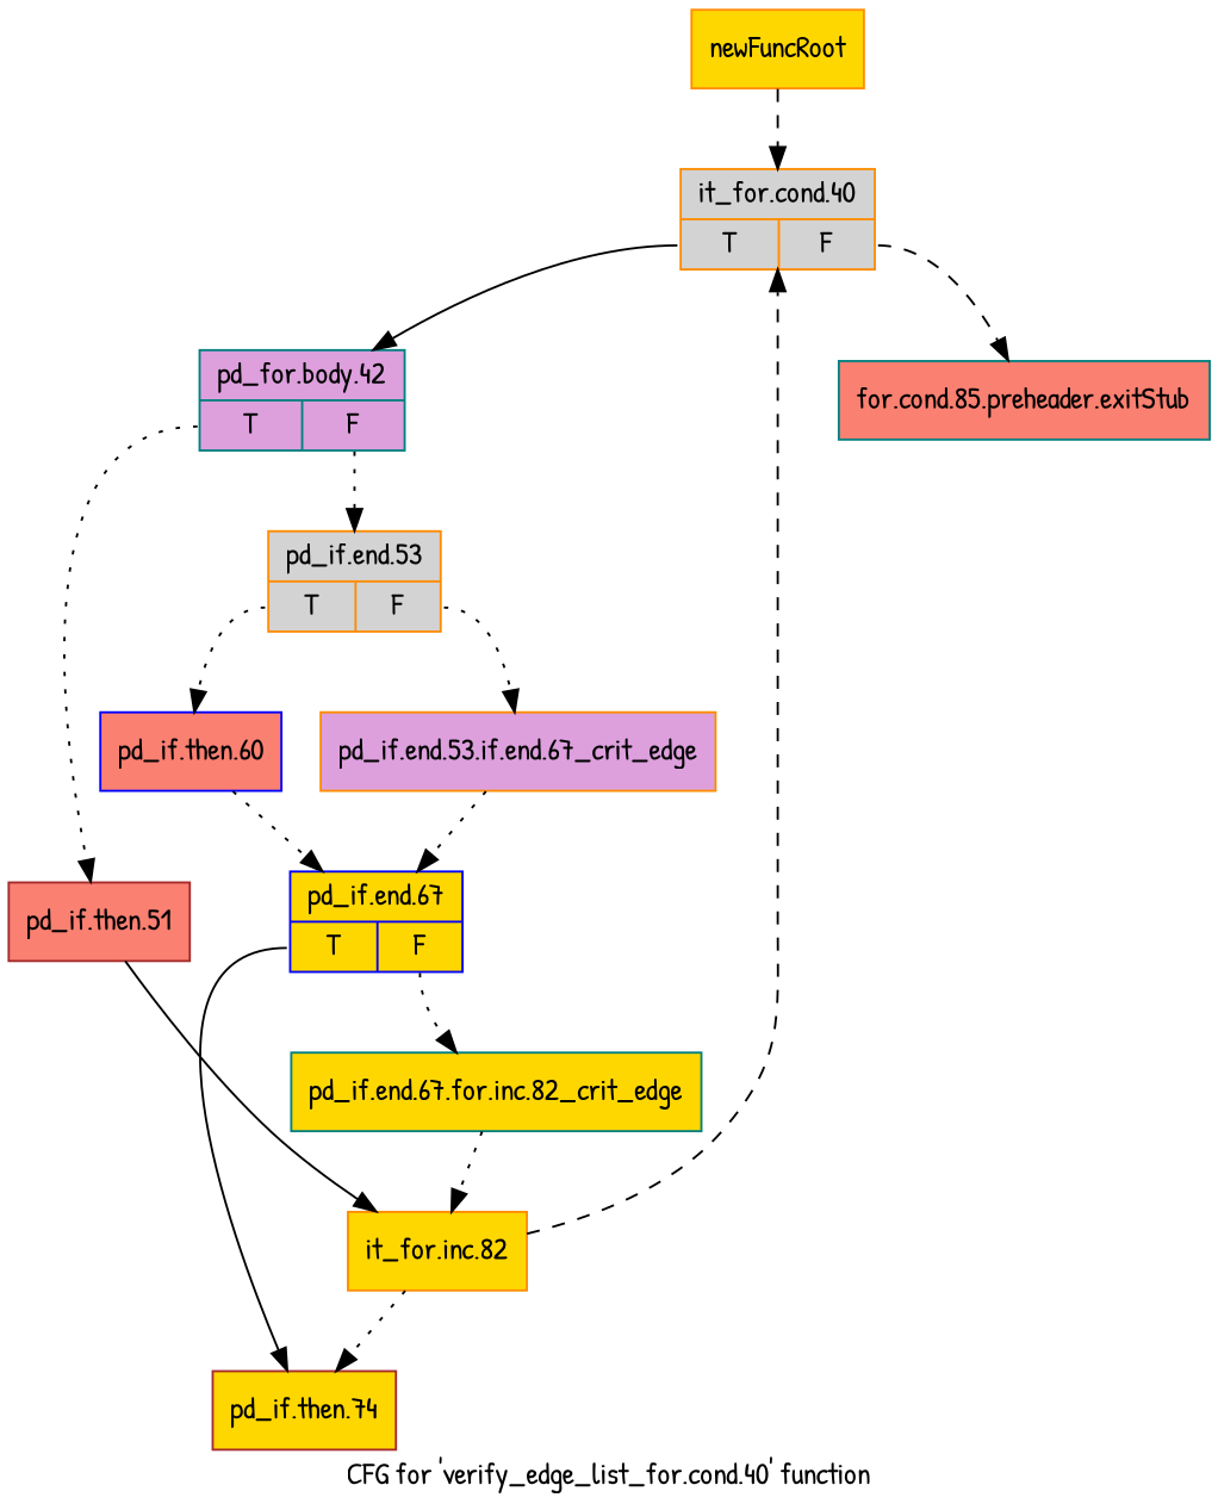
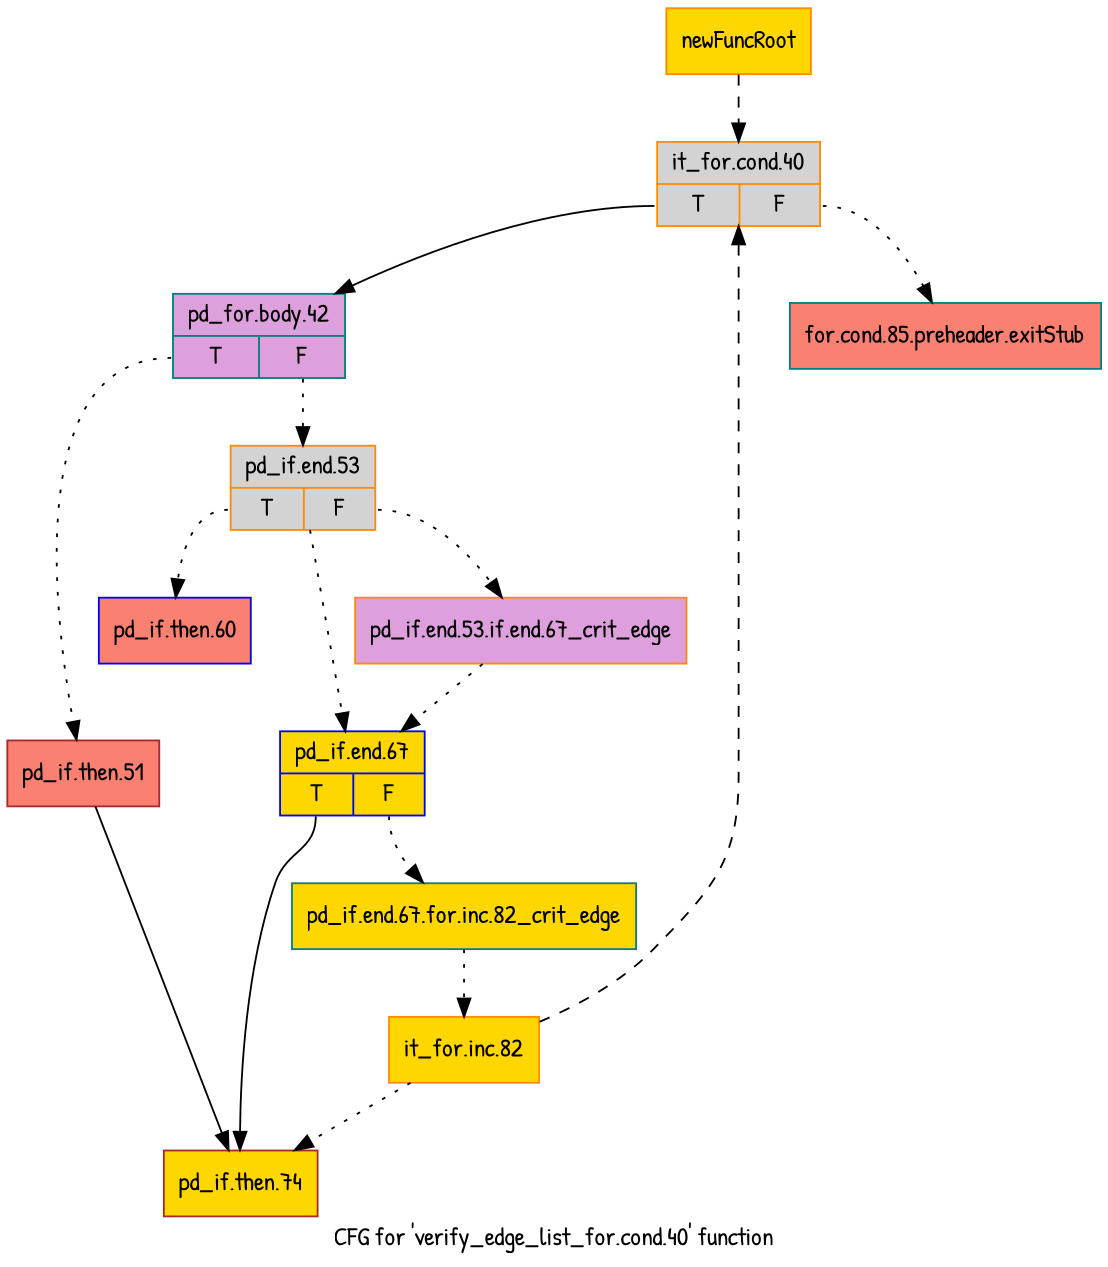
  digraph {
    fontname="Patrick Hand"
    label="CFG for 'verify_edge_list_for.cond.40' function"
    node [color=darkorange fillcolor=gold fontname="Patrick Hand" shape=record style=filled]
    edge [fontname="Patrick Hand" style=dotted]
    n1 [label="{newFuncRoot}"]
    n2 [fillcolor=lightgrey label="{it_for.cond.40|{<s0>T|<s1>F}}"]
    n3 [color=teal fillcolor=salmon label="{for.cond.85.preheader.exitStub}"]
    n4 [color=teal fillcolor=plum label="{pd_for.body.42|{<s0>T|<s1>F}}"]
    n5 [color=brown fillcolor=salmon label="{pd_if.then.51}"]
    n6 [fillcolor=lightgrey label="{pd_if.end.53|{<s0>T|<s1>F}}"]
    n7 [label="{it_for.inc.82}"]
    n8 [color=blue fillcolor=salmon label="{pd_if.then.60}"]
    n9 [fillcolor=plum label="{pd_if.end.53.if.end.67_crit_edge}"]
    n10 [color=brown label="{pd_if.then.74}"]
    n11 [color=blue label="{pd_if.end.67|{<s0>T|<s1>F}}"]
    n12 [color=teal label="{pd_if.end.67.for.inc.82_crit_edge}"]
    n1 -> n2 [style=dashed]
-   n2 -> n3 [style=dashed tailport=s1]
+   n2 -> n3 [tailport=s1]
    n2 -> n4 [style=solid tailport=s0]
    n4 -> n5 [tailport=s0]
    n4 -> n6 [tailport=s1]
-   n5 -> n7 [style=solid]
+   n5 -> n10 [style=solid]
    n6 -> n8 [tailport=s0]
    n6 -> n9 [tailport=s1]
    n7 -> n2 [style=dashed]
    n7 -> n10
-   n8 -> n11
+   n6 -> n11
    n9 -> n11
    n11 -> n10 [style=solid tailport=s0]
    n11 -> n12 [tailport=s1]
    n12 -> n7
  }
